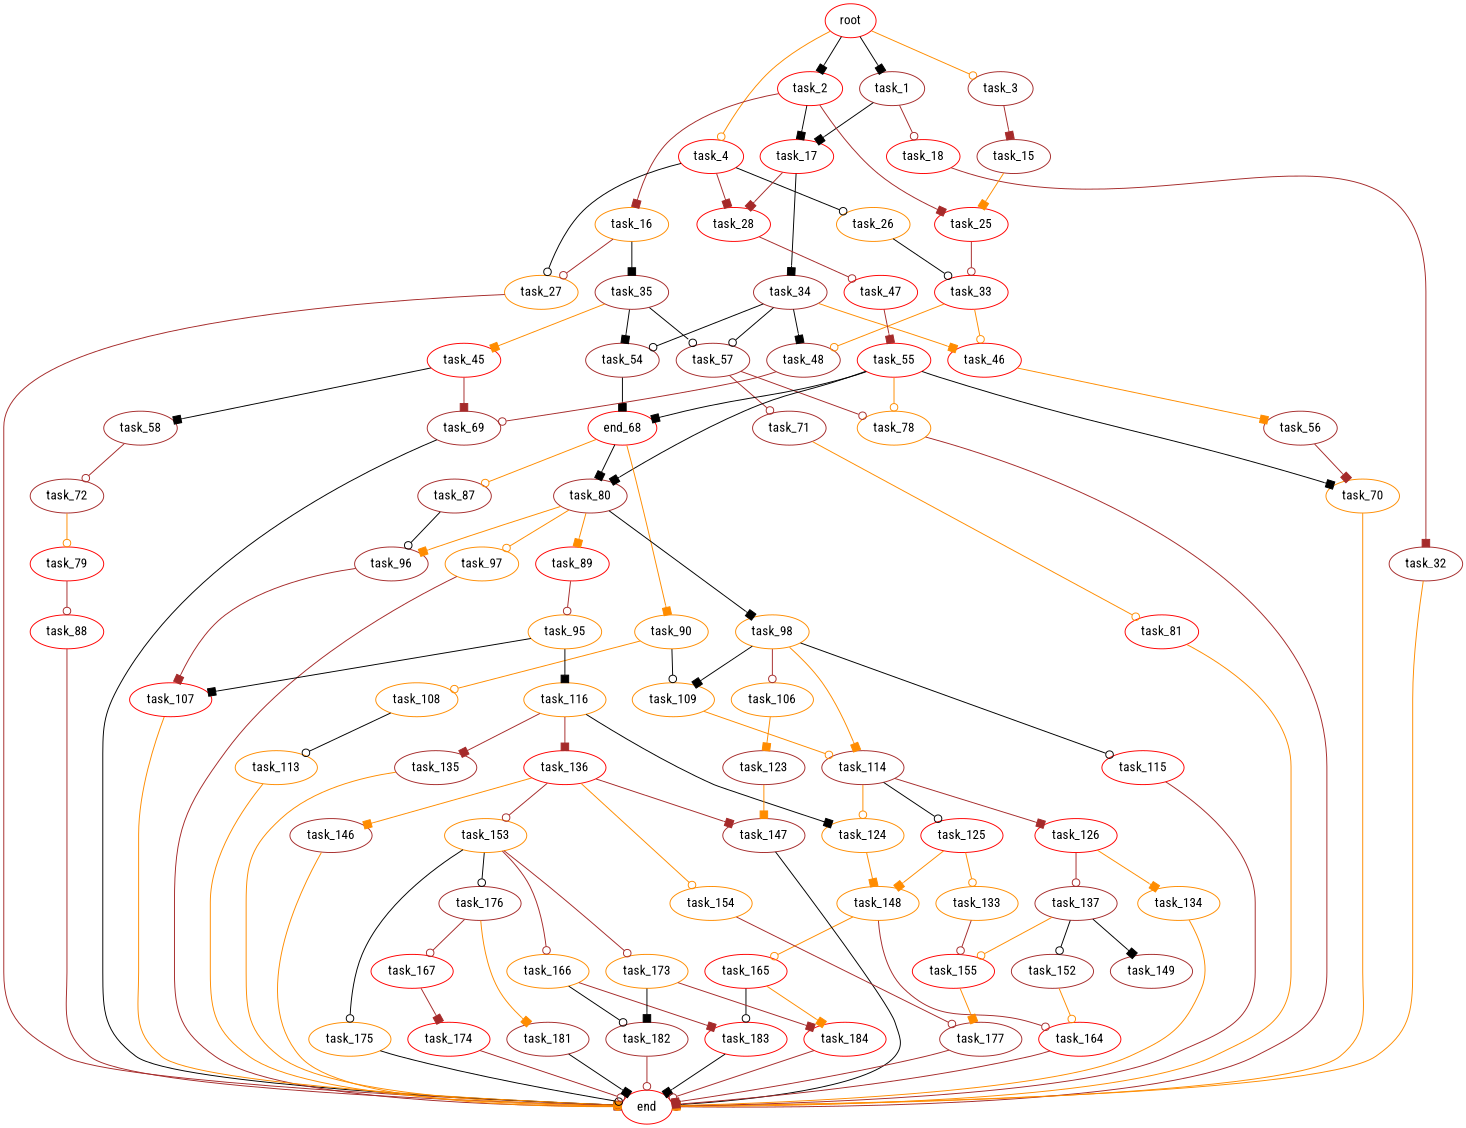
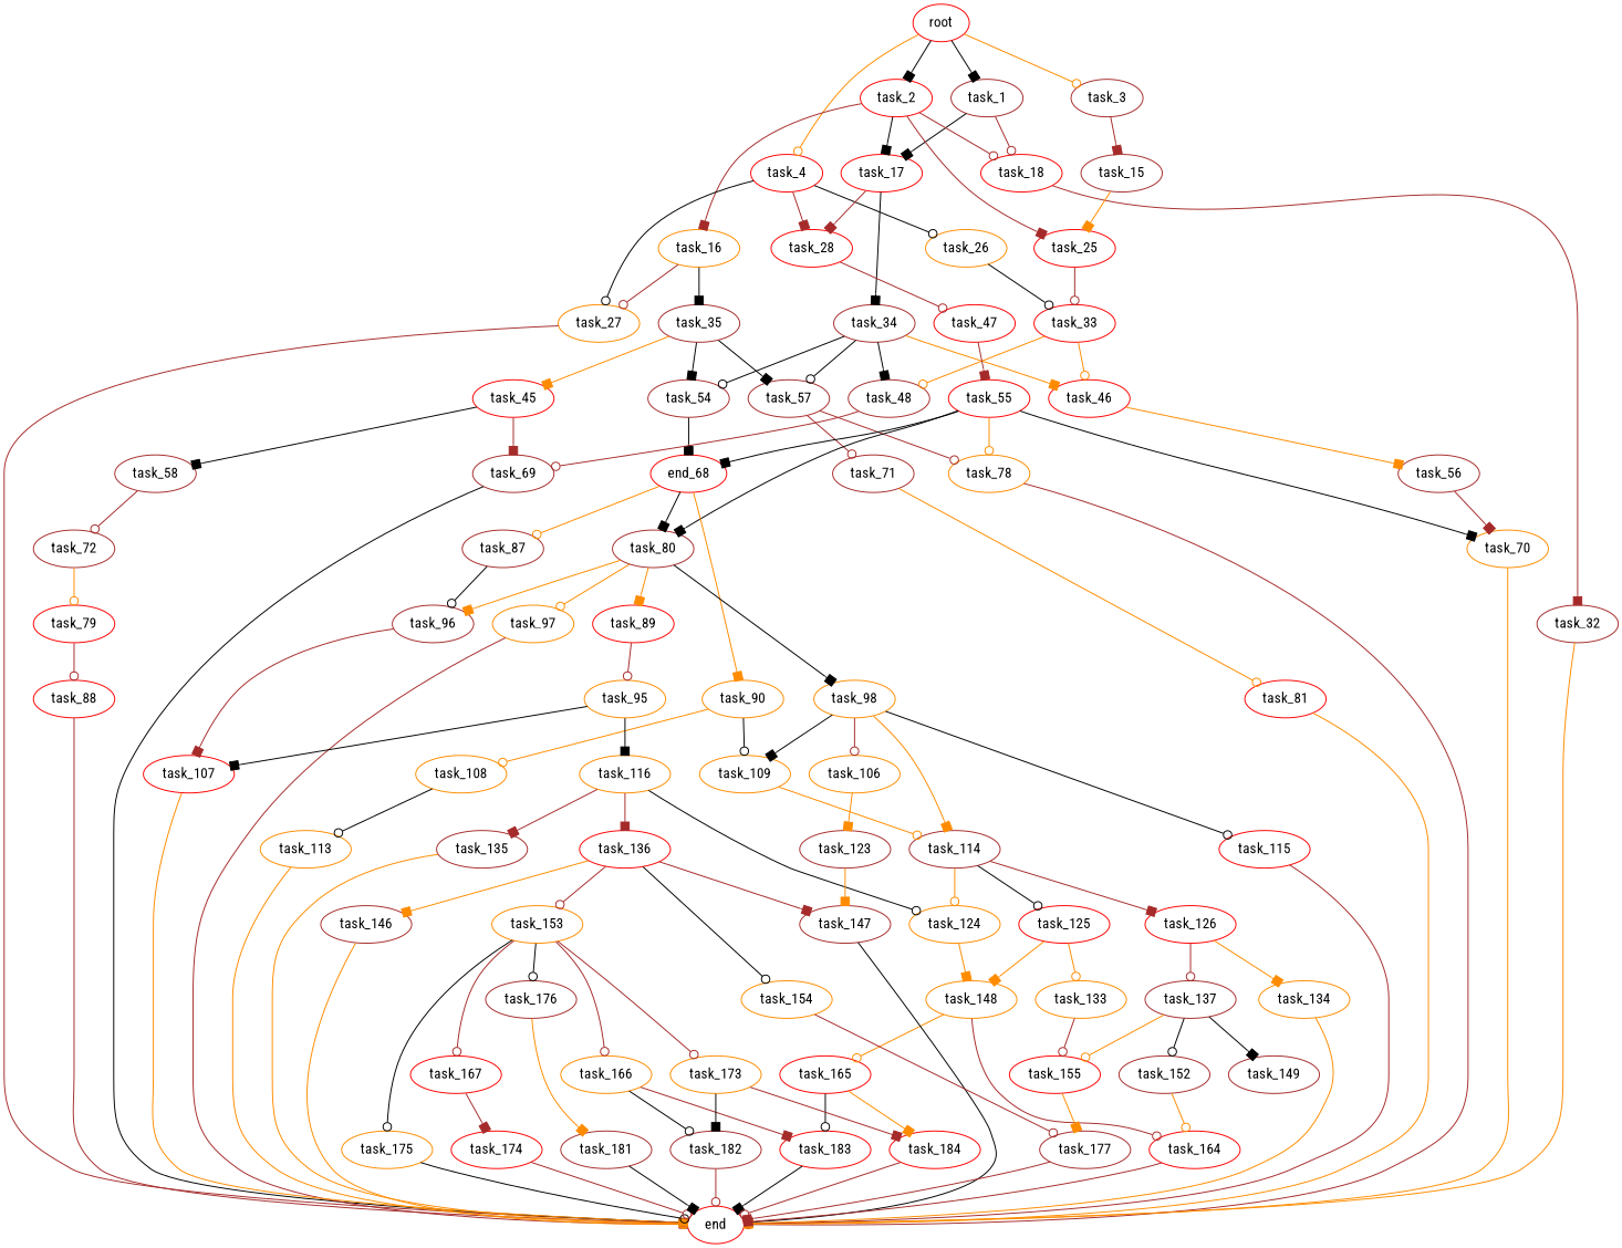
  digraph {
    fontname="Roboto Condensed"
    node [color=red fontname="Roboto Condensed"]
    edge [arrowhead=odot color=brown fontname="Roboto Condensed"]
    task_1 [color=brown]
    root
    task_2
    task_3 [color=brown]
    task_4
    task_17
    task_18
    task_16 [color=darkorange]
    task_25
    task_15 [color=brown]
    task_26 [color=darkorange]
    task_27 [color=darkorange]
    task_28
    task_34 [color=brown]
    task_32 [color=brown]
    task_35 [color=brown]
    task_33
    end
    task_47
    task_54 [color=brown]
    task_57 [color=brown]
    task_46
    task_48 [color=brown]
    task_45
    task_55
    n26 [label=end_68]
    task_78 [color=darkorange]
    task_71 [color=brown]
    task_69 [color=brown]
    task_58 [color=brown]
    task_56 [color=brown]
    task_70 [color=darkorange]
    task_80 [color=brown]
    task_87 [color=brown]
    task_90 [color=darkorange]
    task_81
    task_72 [color=brown]
    task_79
    task_89
    task_96 [color=brown]
    task_97 [color=darkorange]
    task_98 [color=darkorange]
    task_108 [color=darkorange]
    task_109 [color=darkorange]
    task_95 [color=darkorange]
    task_107
    task_106 [color=darkorange]
    task_114 [color=brown]
    task_115
    task_88
    task_113 [color=darkorange]
    task_116 [color=darkorange]
    task_123 [color=brown]
    task_124 [color=darkorange]
    task_125
    task_126
    task_135 [color=brown]
    task_136
    task_148 [color=darkorange]
    task_147 [color=brown]
    task_146 [color=brown]
    task_153 [color=darkorange]
    task_154 [color=darkorange]
    task_133 [color=darkorange]
    task_134 [color=darkorange]
    task_137 [color=brown]
    task_164
    task_165
    task_155
    task_149 [color=brown]
    task_152 [color=brown]
    task_166 [color=darkorange]
    task_167
    task_173 [color=darkorange]
    task_175 [color=darkorange]
    task_176 [color=brown]
    task_177 [color=brown]
    task_183
    task_184
    task_182 [color=brown]
    task_174
    task_181 [color=brown]
    task_1 -> task_17 [arrowhead=box color=black]
    task_1 -> task_18
    root -> task_1 [arrowhead=box color=black]
    root -> task_2 [arrowhead=box color=black]
    root -> task_3 [color=darkorange]
    root -> task_4 [color=darkorange]
    task_2 -> task_17 [arrowhead=box color=black]
+   task_2 -> task_18
    task_2 -> task_16 [arrowhead=box]
    task_2 -> task_25 [arrowhead=box]
    task_3 -> task_15 [arrowhead=box]
    task_4 -> task_26 [color=black]
    task_4 -> task_27 [color=black]
    task_4 -> task_28 [arrowhead=box]
    task_17 -> task_28 [arrowhead=box]
    task_17 -> task_34 [arrowhead=box color=black]
    task_18 -> task_32 [arrowhead=box]
    task_16 -> task_27
    task_16 -> task_35 [arrowhead=box color=black]
    task_25 -> task_33
    task_15 -> task_25 [arrowhead=box color=darkorange]
    task_26 -> task_33 [color=black]
    task_27 -> end
    task_28 -> task_47
    task_34 -> task_54 [color=black]
    task_34 -> task_57 [color=black]
    task_34 -> task_46 [arrowhead=box color=darkorange]
    task_34 -> task_48 [arrowhead=box color=black]
    task_32 -> end [color=darkorange]
    task_35 -> task_54 [arrowhead=box color=black]
-   task_35 -> task_57 [color=black]
+   task_35 -> task_57 [arrowhead=box color=black]
    task_35 -> task_45 [arrowhead=box color=darkorange]
    task_33 -> task_46 [color=darkorange]
    task_33 -> task_48 [color=darkorange]
    task_47 -> task_55 [arrowhead=box]
    task_54 -> n26 [arrowhead=box color=black]
    task_57 -> task_78
    task_57 -> task_71
    task_46 -> task_56 [arrowhead=box color=darkorange]
    task_48 -> task_69
    task_45 -> task_69 [arrowhead=box]
    task_45 -> task_58 [arrowhead=box color=black]
    task_55 -> n26 [arrowhead=box color=black]
    task_55 -> task_78 [color=darkorange]
    task_55 -> task_70 [arrowhead=box color=black]
    task_55 -> task_80 [arrowhead=box color=black]
    n26 -> task_80 [arrowhead=box color=black]
    n26 -> task_87 [color=darkorange]
    n26 -> task_90 [arrowhead=box color=darkorange]
    task_78 -> end
    task_71 -> task_81 [color=darkorange]
    task_69 -> end [arrowhead=box color=black]
    task_58 -> task_72
    task_56 -> task_70 [arrowhead=box]
    task_70 -> end [color=darkorange]
    task_80 -> task_89 [arrowhead=box color=darkorange]
    task_80 -> task_96 [arrowhead=box color=darkorange]
    task_80 -> task_97 [color=darkorange]
    task_80 -> task_98 [arrowhead=box color=black]
    task_87 -> task_96 [color=black]
    task_90 -> task_108 [color=darkorange]
    task_90 -> task_109 [color=black]
    task_81 -> end [arrowhead=box color=darkorange]
    task_72 -> task_79 [color=darkorange]
    task_79 -> task_88
    task_89 -> task_95
    task_96 -> task_107 [arrowhead=box]
    task_97 -> end [arrowhead=box]
    task_98 -> task_109 [arrowhead=box color=black]
    task_98 -> task_106
    task_98 -> task_114 [arrowhead=box color=darkorange]
    task_98 -> task_115 [color=black]
    task_108 -> task_113 [color=black]
    task_109 -> task_114 [color=darkorange]
    task_95 -> task_107 [arrowhead=box color=black]
    task_95 -> task_116 [arrowhead=box color=black]
    task_107 -> end [arrowhead=box color=darkorange]
    task_106 -> task_123 [arrowhead=box color=darkorange]
    task_114 -> task_124 [color=darkorange]
    task_114 -> task_125 [color=black]
    task_114 -> task_126 [arrowhead=box]
    task_115 -> end
    task_88 -> end
    task_113 -> end [color=darkorange]
-   task_116 -> task_124 [arrowhead=box color=black]
+   task_116 -> task_124 [color=black]
    task_116 -> task_135 [arrowhead=box]
    task_116 -> task_136 [arrowhead=box]
    task_123 -> task_147 [arrowhead=box color=darkorange]
    task_124 -> task_148 [arrowhead=box color=darkorange]
    task_125 -> task_148 [arrowhead=box color=darkorange]
    task_125 -> task_133 [color=darkorange]
    task_126 -> task_134 [arrowhead=box color=darkorange]
    task_126 -> task_137
    task_135 -> end [color=darkorange]
    task_136 -> task_147 [arrowhead=box]
    task_136 -> task_146 [arrowhead=box color=darkorange]
    task_136 -> task_153
-   task_136 -> task_154 [color=darkorange]
+   task_136 -> task_154 [color=black]
    task_148 -> task_164
    task_148 -> task_165 [color=darkorange]
    task_147 -> end [arrowhead=box color=black]
    task_146 -> end [color=darkorange]
    task_153 -> task_166
-   task_176 -> task_167
+   task_153 -> task_167
    task_153 -> task_173
    task_153 -> task_175 [color=black]
    task_153 -> task_176 [color=black]
    task_154 -> task_177
    task_133 -> task_155
    task_134 -> end [arrowhead=box color=darkorange]
    task_137 -> task_155 [color=darkorange]
    task_137 -> task_149 [arrowhead=box color=black]
    task_137 -> task_152 [color=black]
    task_164 -> end [arrowhead=box]
    task_165 -> task_183 [color=black]
    task_165 -> task_184 [arrowhead=box color=darkorange]
    task_155 -> task_177 [arrowhead=box color=darkorange]
    task_152 -> task_164 [color=darkorange]
    task_166 -> task_183 [arrowhead=box]
    task_166 -> task_182 [color=black]
    task_167 -> task_174 [arrowhead=box]
    task_173 -> task_184 [arrowhead=box]
    task_173 -> task_182 [arrowhead=box color=black]
    task_175 -> end [color=black]
    task_176 -> task_181 [arrowhead=box color=darkorange]
    task_177 -> end [arrowhead=box]
    task_183 -> end [arrowhead=box color=black]
    task_184 -> end
    task_182 -> end
    task_174 -> end
    task_181 -> end [arrowhead=box color=black]
  }
